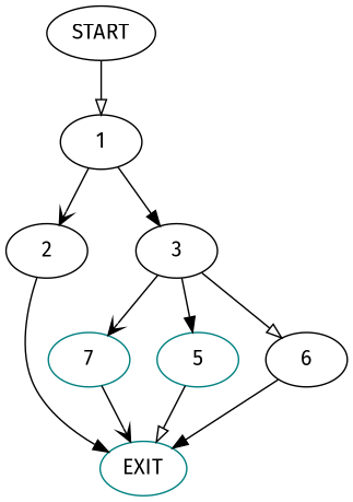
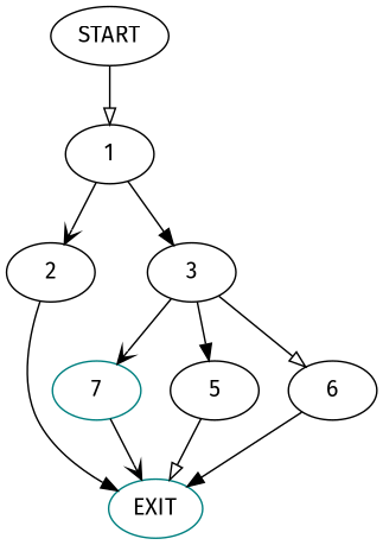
  digraph {
    fontname="Fira Sans"
    node [color=black fontname="Fira Sans"]
    edge [arrowhead=normal fontname="Fira Sans"]
    n1 [label=START]
    1
    2
    3
    n5 [color=teal label=EXIT]
    n6 [color=teal label=7]
-   5 [color=teal]
+   5
    6
    n1 -> 1 [arrowhead=onormal]
    1 -> 2 [arrowhead=vee]
    1 -> 3
    2 -> n5
    3 -> n6 [arrowhead=vee]
    3 -> 5
    3 -> 6 [arrowhead=onormal]
    n6 -> n5 [arrowhead=vee]
    5 -> n5 [arrowhead=onormal]
    6 -> n5
  }
